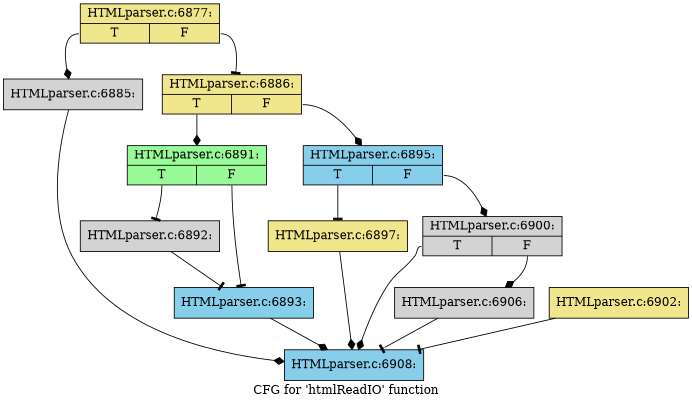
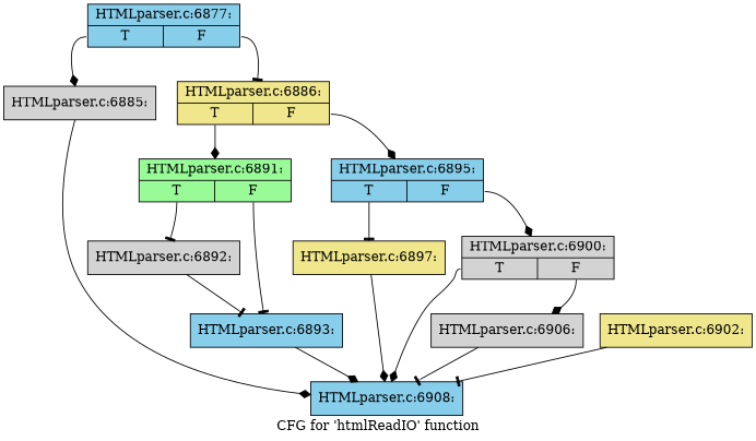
  digraph {
    label="CFG for 'htmlReadIO' function"
    node [fillcolor=skyblue shape=record style=filled]
    edge [arrowhead=diamond]
-   n1 [fillcolor=khaki label="{HTMLparser.c:6877:|{<s0>T|<s1>F}}"]
+   n1 [label="{HTMLparser.c:6877:|{<s0>T|<s1>F}}"]
    n2 [fillcolor=lightgrey label="{HTMLparser.c:6885:}"]
    n3 [fillcolor=khaki label="{HTMLparser.c:6886:|{<s0>T|<s1>F}}"]
    n4 [label="{HTMLparser.c:6908:}"]
    n5 [fillcolor=palegreen label="{HTMLparser.c:6891:|{<s0>T|<s1>F}}"]
    n6 [label="{HTMLparser.c:6895:|{<s0>T|<s1>F}}"]
    n7 [fillcolor=lightgrey label="{HTMLparser.c:6892:}"]
    n8 [label="{HTMLparser.c:6893:}"]
    n9 [fillcolor=khaki label="{HTMLparser.c:6897:}"]
    n10 [fillcolor=lightgrey label="{HTMLparser.c:6900:|{<s0>T|<s1>F}}"]
    n11 [fillcolor=lightgrey label="{HTMLparser.c:6906:}"]
    n12 [fillcolor=khaki label="{HTMLparser.c:6902:}"]
    n1 -> n2 [tailport=s0]
    n1 -> n3 [arrowhead=tee tailport=s1]
    n2 -> n4
    n3 -> n5 [tailport=s0]
    n3 -> n6 [tailport=s1]
    n5 -> n7 [arrowhead=tee tailport=s0]
    n5 -> n8 [arrowhead=tee tailport=s1]
    n6 -> n9 [arrowhead=tee tailport=s0]
    n6 -> n10 [tailport=s1]
    n7 -> n8 [arrowhead=tee]
    n8 -> n4
    n9 -> n4
    n10 -> n4 [tailport=s0]
    n10 -> n11 [tailport=s1]
    n11 -> n4 [arrowhead=tee]
    n12 -> n4 [arrowhead=tee]
  }
